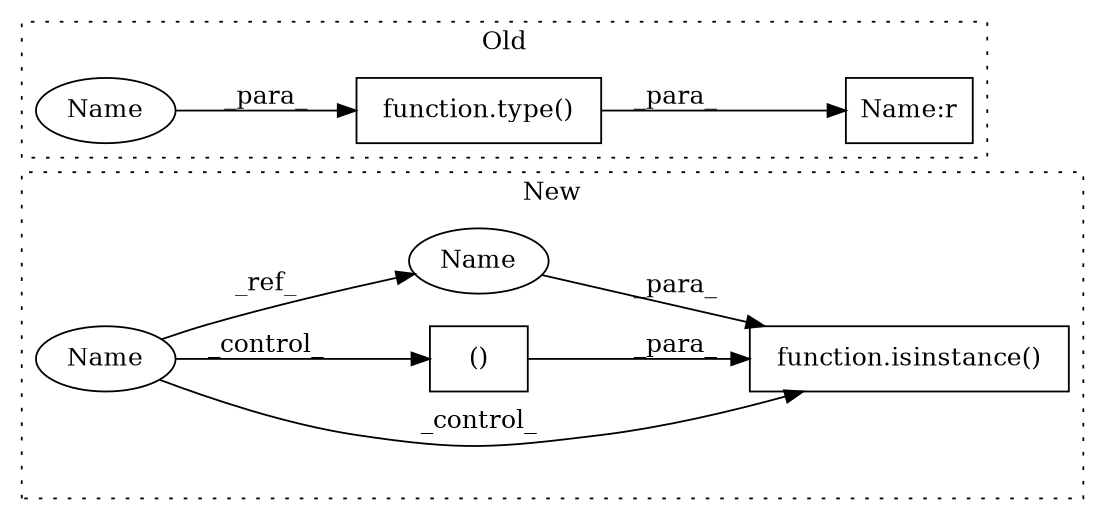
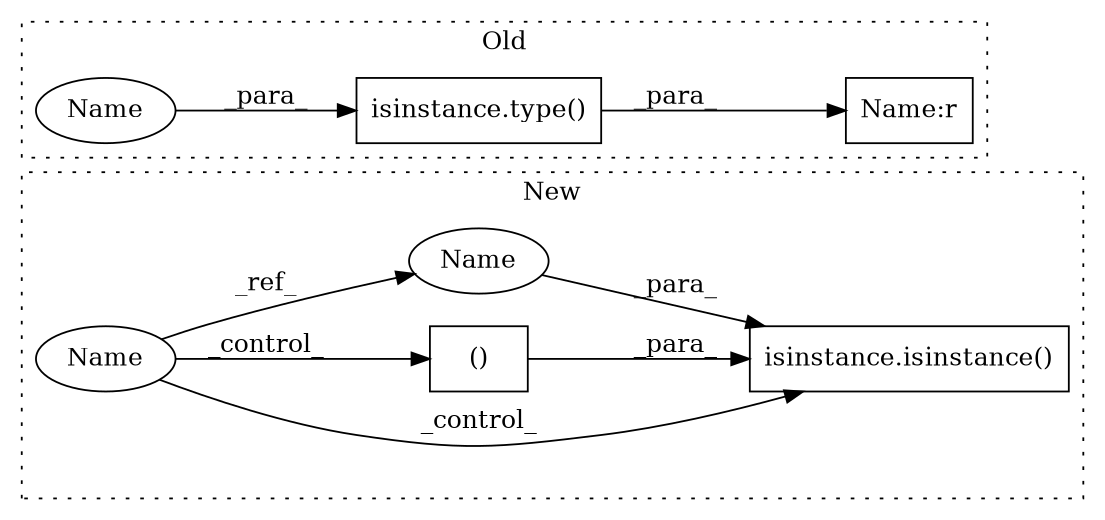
  digraph {
    rankdir=LR
    node [a=87 l=1 shape=box]
-   n1 [a=75 l="11,1" label="function.isinstance()" s="10185,10213"]
+   n1 [a=75 l="11,1" label="isinstance.isinstance()" s="10185,10213"]
    n2 [a=54 l=8 label="()" s=10204]
    n3 [label=Name s=10142 shape=ellipse]
    n4 [label=Name s=10196 shape=ellipse]
-   n5 [a=75 l="5,1" label="function.type()" s="7663,7669"]
+   n5 [a=75 l="5,1" label="isinstance.type()" s="7663,7669"]
    n6 [a=40 l=15 label="Name:r" s=7663]
    n7 [label=Name s=7668 shape=ellipse]
    subgraph cluster_1 {
      label=New
      style=dotted
      n1
      n2
      n3
      n4
    }
    subgraph cluster_2 {
      label=Old
      style=dotted
      n5
      n6
      n7
    }
    n2 -> n1 [label=_para_]
    n3 -> n1 [label=_control_]
    n3 -> n2 [label=_control_]
    n3 -> n4 [label=_ref_]
    n4 -> n1 [label=_para_]
    n5 -> n6 [label=_para_]
    n7 -> n5 [label=_para_]
  }
